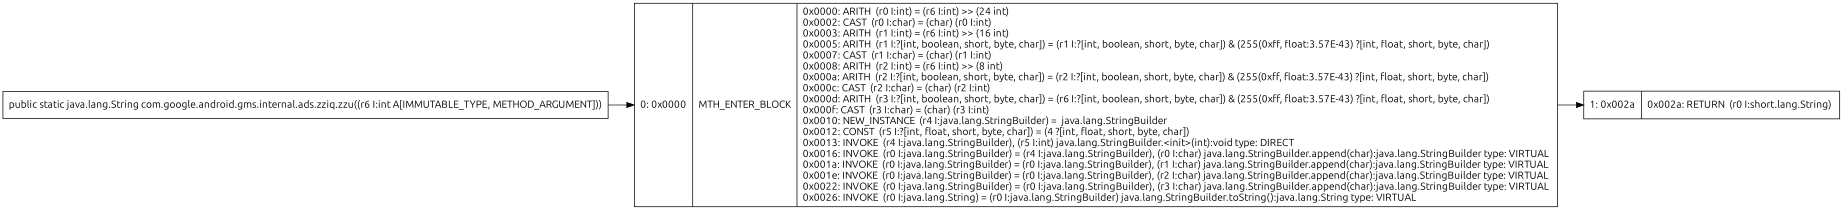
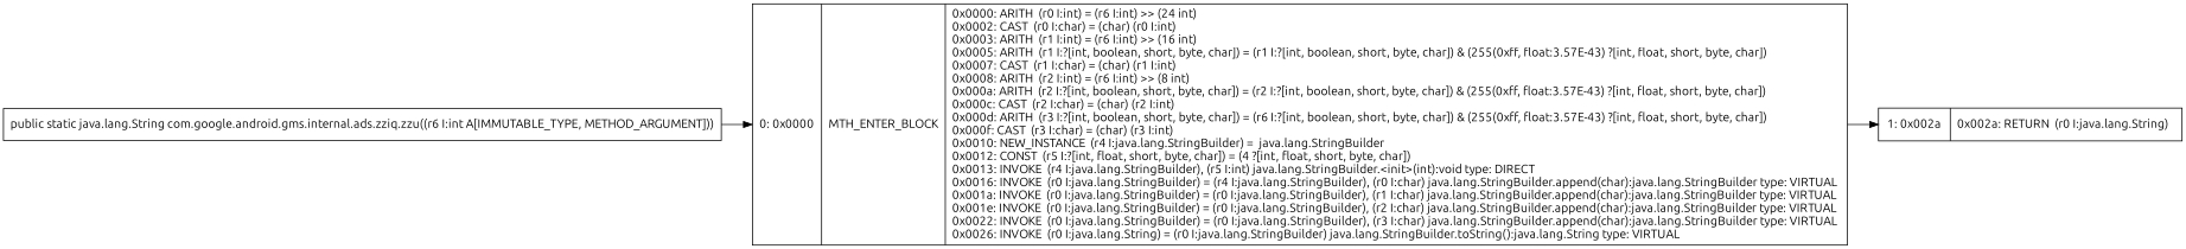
  digraph {
    rankdir=LR
    fontname=Ubuntu
    node [shape=record fontname=Ubuntu]
    edge [fontname=Ubuntu]
    n1 [label="{0\:\ 0x0000|MTH_ENTER_BLOCK\l|0x0000: ARITH  (r0 I:int) = (r6 I:int) \>\> (24 int) \l0x0002: CAST  (r0 I:char) = (char) (r0 I:int) \l0x0003: ARITH  (r1 I:int) = (r6 I:int) \>\> (16 int) \l0x0005: ARITH  (r1 I:?[int, boolean, short, byte, char]) = (r1 I:?[int, boolean, short, byte, char]) & (255(0xff, float:3.57E\-43) ?[int, float, short, byte, char]) \l0x0007: CAST  (r1 I:char) = (char) (r1 I:int) \l0x0008: ARITH  (r2 I:int) = (r6 I:int) \>\> (8 int) \l0x000a: ARITH  (r2 I:?[int, boolean, short, byte, char]) = (r2 I:?[int, boolean, short, byte, char]) & (255(0xff, float:3.57E\-43) ?[int, float, short, byte, char]) \l0x000c: CAST  (r2 I:char) = (char) (r2 I:int) \l0x000d: ARITH  (r3 I:?[int, boolean, short, byte, char]) = (r6 I:?[int, boolean, short, byte, char]) & (255(0xff, float:3.57E\-43) ?[int, float, short, byte, char]) \l0x000f: CAST  (r3 I:char) = (char) (r3 I:int) \l0x0010: NEW_INSTANCE  (r4 I:java.lang.StringBuilder) =  java.lang.StringBuilder \l0x0012: CONST  (r5 I:?[int, float, short, byte, char]) = (4 ?[int, float, short, byte, char]) \l0x0013: INVOKE  (r4 I:java.lang.StringBuilder), (r5 I:int) java.lang.StringBuilder.\<init\>(int):void type: DIRECT \l0x0016: INVOKE  (r0 I:java.lang.StringBuilder) = (r4 I:java.lang.StringBuilder), (r0 I:char) java.lang.StringBuilder.append(char):java.lang.StringBuilder type: VIRTUAL \l0x001a: INVOKE  (r0 I:java.lang.StringBuilder) = (r0 I:java.lang.StringBuilder), (r1 I:char) java.lang.StringBuilder.append(char):java.lang.StringBuilder type: VIRTUAL \l0x001e: INVOKE  (r0 I:java.lang.StringBuilder) = (r0 I:java.lang.StringBuilder), (r2 I:char) java.lang.StringBuilder.append(char):java.lang.StringBuilder type: VIRTUAL \l0x0022: INVOKE  (r0 I:java.lang.StringBuilder) = (r0 I:java.lang.StringBuilder), (r3 I:char) java.lang.StringBuilder.append(char):java.lang.StringBuilder type: VIRTUAL \l0x0026: INVOKE  (r0 I:java.lang.String) = (r0 I:java.lang.StringBuilder) java.lang.StringBuilder.toString():java.lang.String type: VIRTUAL \l}"]
-   n2 [label="{1\:\ 0x002a|0x002a: RETURN  (r0 I:short.lang.String) \l}"]
+   n2 [label="{1\:\ 0x002a|0x002a: RETURN  (r0 I:java.lang.String) \l}"]
    n3 [label="{public static java.lang.String com.google.android.gms.internal.ads.zziq.zzu((r6 I:int A[IMMUTABLE_TYPE, METHOD_ARGUMENT])) }"]
    n1 -> n2
    n3 -> n1
  }
